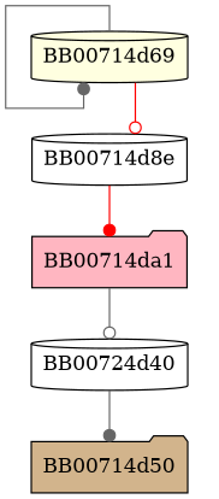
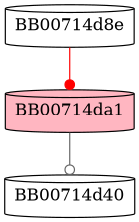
  digraph {
    fontname="DejaVu Serif"
    splines=ortho
    node [fillcolor=white fontname="DejaVu Serif" shape=cylinder style=filled]
    edge [arrowhead=dot color=gray40 fontname="DejaVu Serif"]
-   BB00714d50 [fillcolor=tan shape=folder]
-   BB00714d40 [label=BB00724d40]
-   BB00714da1 [fillcolor=lightpink shape=folder]
-   BB00714d69 [fillcolor=lightyellow]
+   BB00714d40
+   BB00714da1 [fillcolor=lightpink]
    BB00714d8e
-   BB00714d40 -> BB00714d50
    BB00714da1 -> BB00714d40 [arrowhead=odot]
-   BB00714d69 -> BB00714d69
-   BB00714d69 -> BB00714d8e [arrowhead=odot color=red]
    BB00714d8e -> BB00714da1 [color=red]
  }
